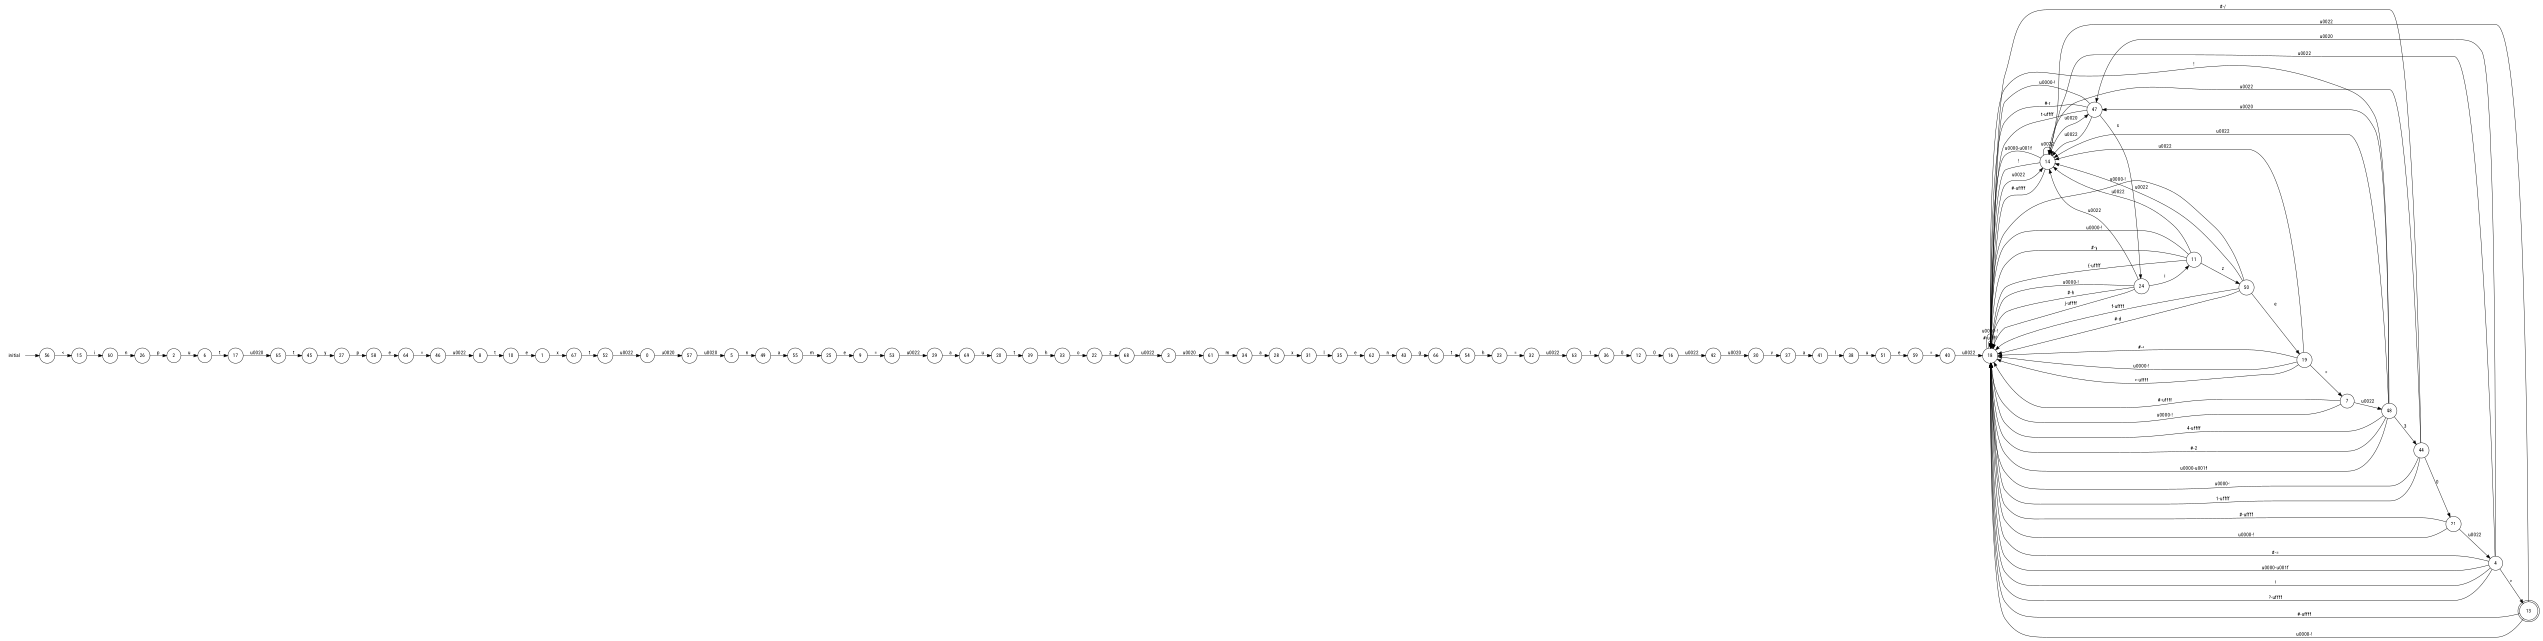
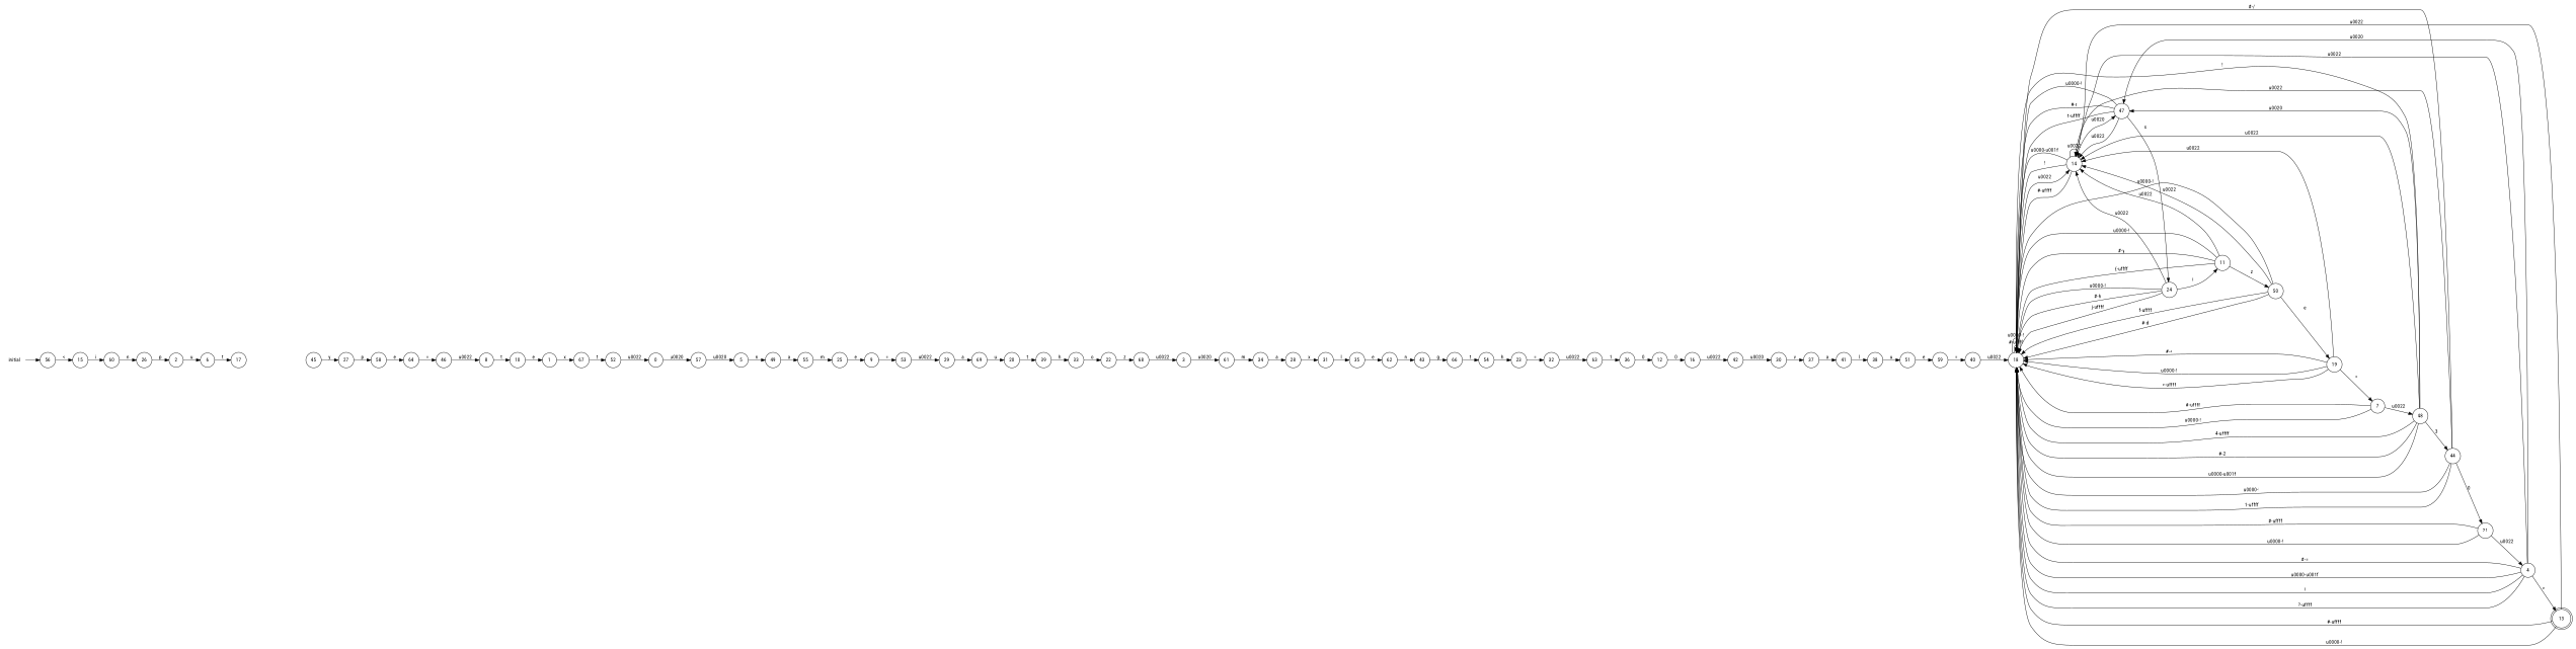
  digraph {
    fontname="Roboto Condensed"
    rankdir=LR
    node [fontname="Roboto Condensed" shape=circle]
    edge [fontname="Roboto Condensed"]
    0
    57
    5
    49
    1
    67
    52
    2
    6
    17
-   65
    3
    61
    34
    28
    4
    14
    18
    13 [shape=doublecircle]
    47
    24
    11
    55
    25
    45
    7
    48
    44
    21
    8
    10
    9
    53
    29
    69
    50
    19
    12
    16
    42
    30
    15
    60
    26
    37
    27
    20
    39
    33
    22
    68
    23
    32
    63
    36
    58
    64
    46
    31
    35
    62
    41
    38
    43
    66
    51
    59
    40
    54
    56
    initial [shape=plaintext]
    0 -> 57 [label="\u0020"]
    57 -> 5 [label="\u0020"]
    5 -> 49 [label=n]
    49 -> 55 [label=a]
    1 -> 67 [label=x]
    67 -> 52 [label=t]
    52 -> 0 [label="\u0022"]
    2 -> 6 [label=u]
    6 -> 17 [label=t]
-   17 -> 65 [label="\u0020"]
-   65 -> 45 [label=t]
    3 -> 61 [label="\u0020"]
    61 -> 34 [label=m]
    34 -> 28 [label=a]
    28 -> 31 [label=x]
    4 -> 14 [label="\u0022"]
    4 -> 18 [label="#-="]
    4 -> 18 [label="\u0000-\u001f"]
    4 -> 18 [label="!"]
    4 -> 18 [label="?-\uffff"]
    4 -> 13 [label=">"]
    4 -> 47 [label="\u0020"]
    14 -> 14 [label="\u0022"]
    14 -> 18 [label="#-\uffff"]
    14 -> 18 [label="\u0000-\u001f"]
    14 -> 18 [label="!"]
    14 -> 47 [label="\u0020"]
    18 -> 14 [label="\u0022"]
    18 -> 18 [label="#-\uffff"]
    18 -> 18 [label="\u0000-!"]
    13 -> 14 [label="\u0022"]
    13 -> 18 [label="#-\uffff"]
    13 -> 18 [label="\u0000-!"]
    47 -> 14 [label="\u0022"]
    47 -> 18 [label="\u0000-!"]
    47 -> 18 [label="#-r"]
    47 -> 18 [label="t-\uffff"]
    47 -> 24 [label=s]
    24 -> 14 [label="\u0022"]
    24 -> 18 [label="\u0000-!"]
    24 -> 18 [label="#-h"]
    24 -> 18 [label="j-\uffff"]
    24 -> 11 [label=i]
    11 -> 14 [label="\u0022"]
    11 -> 18 [label="\u0000-!"]
    11 -> 18 [label="#-y"]
    11 -> 18 [label="{-\uffff"]
    11 -> 50 [label=z]
    55 -> 25 [label=m]
    25 -> 9 [label=e]
    45 -> 27 [label=y]
    7 -> 18 [label="#-\uffff"]
    7 -> 18 [label="\u0000-!"]
    7 -> 48 [label="\u0022"]
    48 -> 14 [label="\u0022"]
    48 -> 18 [label="4-\uffff"]
    48 -> 18 [label="#-2"]
    48 -> 18 [label="\u0000-\u001f"]
    48 -> 18 [label="!"]
    48 -> 47 [label="\u0020"]
    48 -> 44 [label=3]
    44 -> 14 [label="\u0022"]
    44 -> 18 [label="\u0000-!"]
    44 -> 18 [label="1-\uffff"]
    44 -> 18 [label="#-/"]
    44 -> 21 [label=0]
    21 -> 4 [label="\u0022"]
    21 -> 18 [label="#-\uffff"]
    21 -> 18 [label="\u0000-!"]
    8 -> 10 [label=t]
    10 -> 1 [label=e]
    9 -> 53 [label="="]
    53 -> 29 [label="\u0022"]
    29 -> 69 [label=a]
    69 -> 20 [label=u]
    50 -> 14 [label="\u0022"]
    50 -> 18 [label="\u0000-!"]
    50 -> 18 [label="f-\uffff"]
    50 -> 18 [label="#-d"]
    50 -> 19 [label=e]
    19 -> 14 [label="\u0022"]
    19 -> 18 [label="#-<"]
    19 -> 18 [label="\u0000-!"]
    19 -> 18 [label=">-\uffff"]
    19 -> 7 [label="="]
    12 -> 16 [label=0]
    16 -> 42 [label="\u0022"]
    42 -> 30 [label="\u0020"]
    30 -> 37 [label=v]
    15 -> 60 [label=i]
    60 -> 26 [label=n]
    26 -> 2 [label=p]
    37 -> 41 [label=a]
    27 -> 58 [label=p]
    20 -> 39 [label=t]
    39 -> 33 [label=h]
    33 -> 22 [label=o]
    22 -> 68 [label=z]
    68 -> 3 [label="\u0022"]
    23 -> 32 [label="="]
    32 -> 63 [label="\u0022"]
    63 -> 36 [label=1]
    36 -> 12 [label=0]
    58 -> 64 [label=e]
    64 -> 46 [label="="]
    46 -> 8 [label="\u0022"]
    31 -> 35 [label=l]
    35 -> 62 [label=e]
    62 -> 43 [label=n]
    41 -> 38 [label=l]
    38 -> 51 [label=u]
    43 -> 66 [label=g]
    66 -> 54 [label=t]
    51 -> 59 [label=e]
    59 -> 40 [label="="]
    40 -> 18 [label="\u0022"]
    54 -> 23 [label=h]
    56 -> 15 [label="<"]
    initial -> 56
  }
